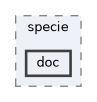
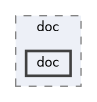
  digraph {
    compound=true
    n1 [color=grey25 fillcolor="#edf0f7" fontname=Helvetica fontsize=10 height=0.2 label=doc shape=box style="filled,bold" width=0.4]
    subgraph cluster_1 {
      bgcolor="#edf0f7"
      fontname=Helvetica
      fontsize=10
-     label=specie
+     label=doc
      pencolor=grey50
      style="filled,dashed"
      n1
    }
  }
